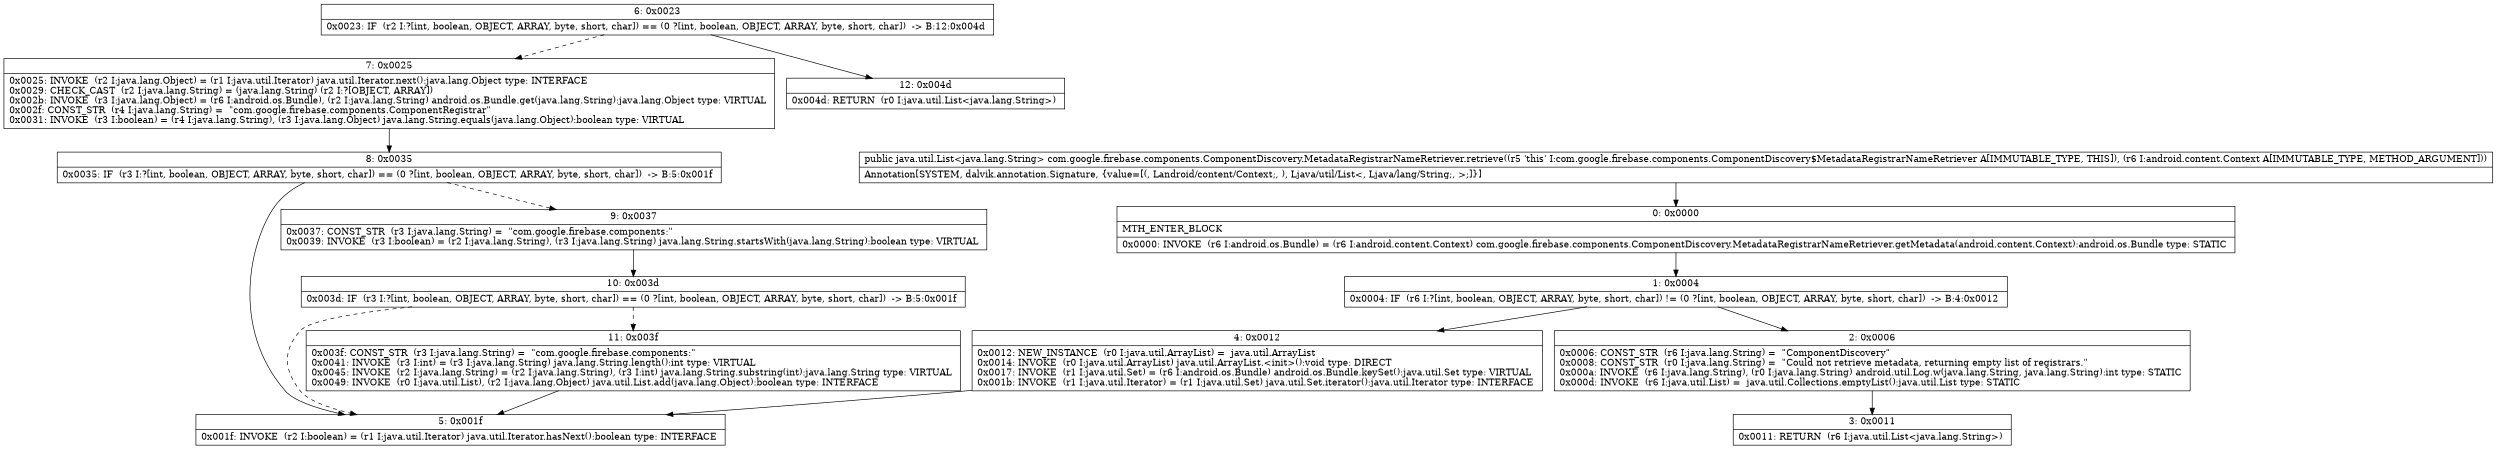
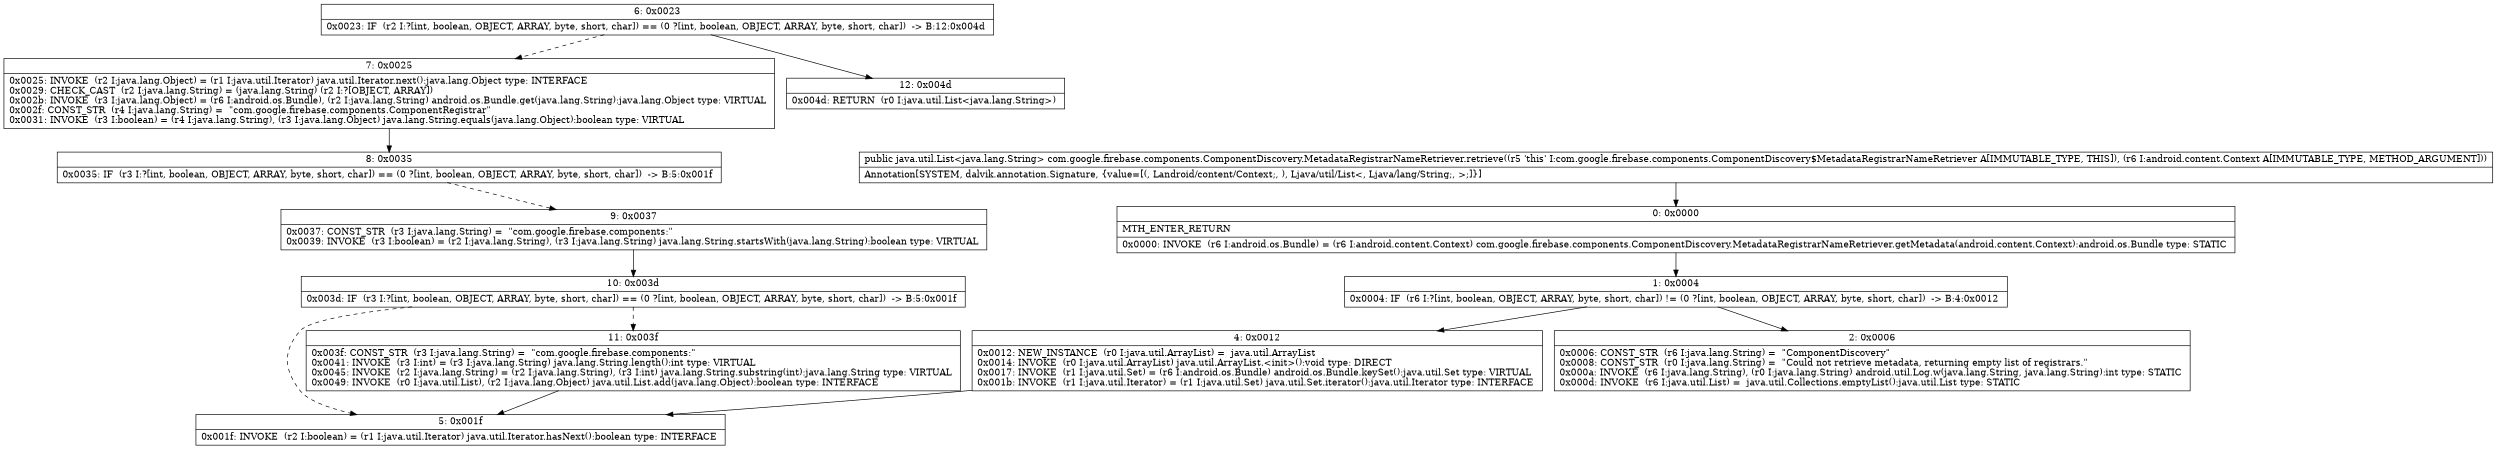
  digraph {
    node [shape=record]
-   n1 [label="{0\:\ 0x0000|MTH_ENTER_BLOCK\l|0x0000: INVOKE  (r6 I:android.os.Bundle) = (r6 I:android.content.Context) com.google.firebase.components.ComponentDiscovery.MetadataRegistrarNameRetriever.getMetadata(android.content.Context):android.os.Bundle type: STATIC \l}"]
+   n1 [label="{0\:\ 0x0000|MTH_ENTER_RETURN\l|0x0000: INVOKE  (r6 I:android.os.Bundle) = (r6 I:android.content.Context) com.google.firebase.components.ComponentDiscovery.MetadataRegistrarNameRetriever.getMetadata(android.content.Context):android.os.Bundle type: STATIC \l}"]
    n2 [label="{1\:\ 0x0004|0x0004: IF  (r6 I:?[int, boolean, OBJECT, ARRAY, byte, short, char]) != (0 ?[int, boolean, OBJECT, ARRAY, byte, short, char])  \-\> B:4:0x0012 \l}"]
    n3 [label="{2\:\ 0x0006|0x0006: CONST_STR  (r6 I:java.lang.String) =  \"ComponentDiscovery\" \l0x0008: CONST_STR  (r0 I:java.lang.String) =  \"Could not retrieve metadata, returning empty list of registrars.\" \l0x000a: INVOKE  (r6 I:java.lang.String), (r0 I:java.lang.String) android.util.Log.w(java.lang.String, java.lang.String):int type: STATIC \l0x000d: INVOKE  (r6 I:java.util.List) =  java.util.Collections.emptyList():java.util.List type: STATIC \l}"]
    n4 [label="{4\:\ 0x0012|0x0012: NEW_INSTANCE  (r0 I:java.util.ArrayList) =  java.util.ArrayList \l0x0014: INVOKE  (r0 I:java.util.ArrayList) java.util.ArrayList.\<init\>():void type: DIRECT \l0x0017: INVOKE  (r1 I:java.util.Set) = (r6 I:android.os.Bundle) android.os.Bundle.keySet():java.util.Set type: VIRTUAL \l0x001b: INVOKE  (r1 I:java.util.Iterator) = (r1 I:java.util.Set) java.util.Set.iterator():java.util.Iterator type: INTERFACE \l}"]
-   n5 [label="{3\:\ 0x0011|0x0011: RETURN  (r6 I:java.util.List\<java.lang.String\>) \l}"]
    n6 [label="{5\:\ 0x001f|0x001f: INVOKE  (r2 I:boolean) = (r1 I:java.util.Iterator) java.util.Iterator.hasNext():boolean type: INTERFACE \l}"]
    n7 [label="{6\:\ 0x0023|0x0023: IF  (r2 I:?[int, boolean, OBJECT, ARRAY, byte, short, char]) == (0 ?[int, boolean, OBJECT, ARRAY, byte, short, char])  \-\> B:12:0x004d \l}"]
    n8 [label="{7\:\ 0x0025|0x0025: INVOKE  (r2 I:java.lang.Object) = (r1 I:java.util.Iterator) java.util.Iterator.next():java.lang.Object type: INTERFACE \l0x0029: CHECK_CAST  (r2 I:java.lang.String) = (java.lang.String) (r2 I:?[OBJECT, ARRAY]) \l0x002b: INVOKE  (r3 I:java.lang.Object) = (r6 I:android.os.Bundle), (r2 I:java.lang.String) android.os.Bundle.get(java.lang.String):java.lang.Object type: VIRTUAL \l0x002f: CONST_STR  (r4 I:java.lang.String) =  \"com.google.firebase.components.ComponentRegistrar\" \l0x0031: INVOKE  (r3 I:boolean) = (r4 I:java.lang.String), (r3 I:java.lang.Object) java.lang.String.equals(java.lang.Object):boolean type: VIRTUAL \l}"]
    n9 [label="{12\:\ 0x004d|0x004d: RETURN  (r0 I:java.util.List\<java.lang.String\>) \l}"]
    n10 [label="{8\:\ 0x0035|0x0035: IF  (r3 I:?[int, boolean, OBJECT, ARRAY, byte, short, char]) == (0 ?[int, boolean, OBJECT, ARRAY, byte, short, char])  \-\> B:5:0x001f \l}"]
    n11 [label="{9\:\ 0x0037|0x0037: CONST_STR  (r3 I:java.lang.String) =  \"com.google.firebase.components:\" \l0x0039: INVOKE  (r3 I:boolean) = (r2 I:java.lang.String), (r3 I:java.lang.String) java.lang.String.startsWith(java.lang.String):boolean type: VIRTUAL \l}"]
    n12 [label="{10\:\ 0x003d|0x003d: IF  (r3 I:?[int, boolean, OBJECT, ARRAY, byte, short, char]) == (0 ?[int, boolean, OBJECT, ARRAY, byte, short, char])  \-\> B:5:0x001f \l}"]
    n13 [label="{11\:\ 0x003f|0x003f: CONST_STR  (r3 I:java.lang.String) =  \"com.google.firebase.components:\" \l0x0041: INVOKE  (r3 I:int) = (r3 I:java.lang.String) java.lang.String.length():int type: VIRTUAL \l0x0045: INVOKE  (r2 I:java.lang.String) = (r2 I:java.lang.String), (r3 I:int) java.lang.String.substring(int):java.lang.String type: VIRTUAL \l0x0049: INVOKE  (r0 I:java.util.List), (r2 I:java.lang.Object) java.util.List.add(java.lang.Object):boolean type: INTERFACE \l}"]
    n14 [label="{public java.util.List\<java.lang.String\> com.google.firebase.components.ComponentDiscovery.MetadataRegistrarNameRetriever.retrieve((r5 'this' I:com.google.firebase.components.ComponentDiscovery$MetadataRegistrarNameRetriever A[IMMUTABLE_TYPE, THIS]), (r6 I:android.content.Context A[IMMUTABLE_TYPE, METHOD_ARGUMENT]))  | Annotation[SYSTEM, dalvik.annotation.Signature, \{value=[(, Landroid\/content\/Context;, ), Ljava\/util\/List\<, Ljava\/lang\/String;, \>;]\}]\l}"]
    n1 -> n2
    n2 -> n3 [style=solid]
    n2 -> n4
-   n3 -> n5
    n4 -> n6
    n7 -> n8 [style=dashed]
    n7 -> n9
    n8 -> n10
-   n10 -> n6
    n10 -> n11 [style=dashed]
    n11 -> n12
    n12 -> n6 [style=dashed]
    n12 -> n13 [style=dashed]
    n13 -> n6
    n14 -> n1
  }
